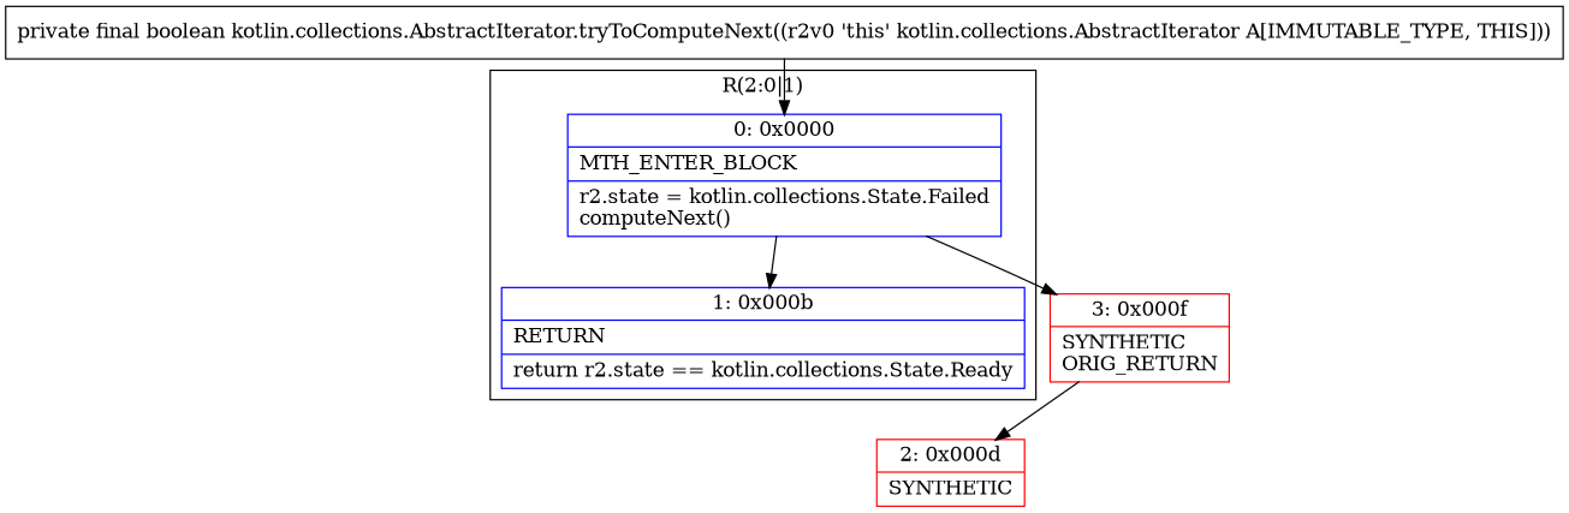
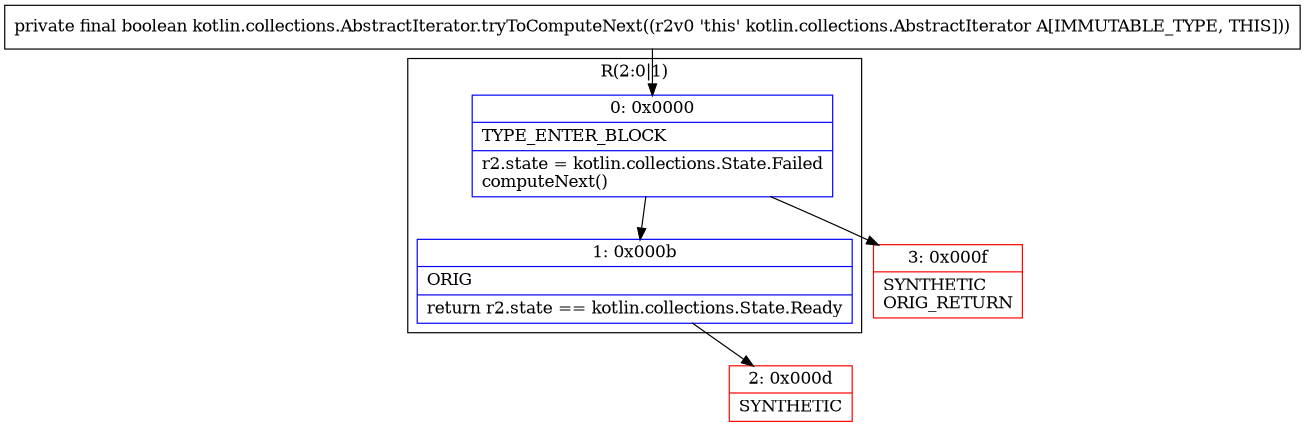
  digraph {
    node [color=blue shape=record]
-   n1 [label="{0\:\ 0x0000|MTH_ENTER_BLOCK\l|r2.state = kotlin.collections.State.Failed\lcomputeNext()\l}"]
-   n2 [label="{1\:\ 0x000b|RETURN\l|return r2.state == kotlin.collections.State.Ready\l}"]
+   n1 [label="{0\:\ 0x0000|TYPE_ENTER_BLOCK\l|r2.state = kotlin.collections.State.Failed\lcomputeNext()\l}"]
+   n2 [label="{1\:\ 0x000b|ORIG\l|return r2.state == kotlin.collections.State.Ready\l}"]
    n3 [color=red label="{3\:\ 0x000f|SYNTHETIC\lORIG_RETURN\l}"]
    n4 [color=red label="{2\:\ 0x000d|SYNTHETIC\l}"]
    n5 [label="{private final boolean kotlin.collections.AbstractIterator.tryToComputeNext((r2v0 'this' kotlin.collections.AbstractIterator A[IMMUTABLE_TYPE, THIS])) }" color=""]
    subgraph cluster_1 {
      label="R(2:0|1)"
      n1
      n2
    }
    n1 -> n2
    n1 -> n3
-   n3 -> n4
+   n2 -> n4
    n5 -> n1
  }
